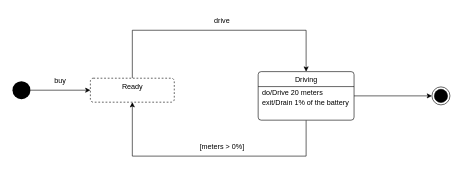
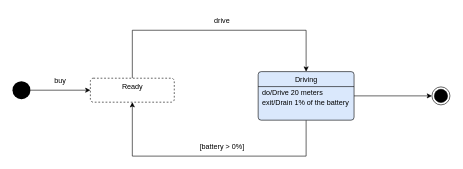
  <mxCell id="0" />
  <mxCell id="1" parent="0" />
  <mxCell id="2" style="edgeStyle=orthogonalEdgeStyle;rounded=0;orthogonalLoop=1;jettySize=auto;html=1;exitX=0.5;exitY=0;exitDx=0;exitDy=0;entryX=0.5;entryY=0;entryDx=0;entryDy=0;" edge="1" parent="1" source="3" target="7"><mxGeometry relative="1" as="geometry"><mxPoint x="430" y="140" as="targetPoint" /><Array as="points"><mxPoint x="220" y="50" /><mxPoint x="510" y="50" /></Array></mxGeometry></mxCell>
  <mxCell id="3" value="Ready" style="html=1;align=center;verticalAlign=top;rounded=1;absoluteArcSize=1;arcSize=10;dashed=1;" vertex="1" parent="1"><mxGeometry x="150" y="130" width="140" height="40" as="geometry" /></mxCell>
  <mxCell id="4" style="edgeStyle=orthogonalEdgeStyle;rounded=0;orthogonalLoop=1;jettySize=auto;html=1;exitX=0.5;exitY=1;exitDx=0;exitDy=0;entryX=0.5;entryY=1;entryDx=0;entryDy=0;" edge="1" parent="1" source="7" target="3"><mxGeometry relative="1" as="geometry"><Array as="points"><mxPoint x="510" y="260" /><mxPoint x="220" y="260" /></Array></mxGeometry></mxCell>
- <mxCell id="5" value="[meters &amp;gt; 0%]" style="text;html=1;strokeColor=none;fillColor=none;align=center;verticalAlign=middle;whiteSpace=wrap;rounded=0;" vertex="1" parent="1"><mxGeometry x="300" y="230" width="140" height="30" as="geometry" /></mxCell>
+ <mxCell id="5" value="[battery &amp;gt; 0%]" style="text;html=1;strokeColor=none;fillColor=none;align=center;verticalAlign=middle;whiteSpace=wrap;rounded=0;" vertex="1" parent="1"><mxGeometry x="300" y="230" width="140" height="30" as="geometry" /></mxCell>
  <mxCell id="6" value="" style="group" vertex="1" connectable="0" parent="1"><mxGeometry x="430" y="119" width="160" height="81" as="geometry" /></mxCell>
- <mxCell id="7" value="Driving" style="html=1;align=center;verticalAlign=top;rounded=1;absoluteArcSize=1;arcSize=10;dashed=0;" vertex="1" parent="6"><mxGeometry width="160" height="81" as="geometry" /></mxCell>
+ <mxCell id="7" value="Driving" style="html=1;align=center;verticalAlign=top;rounded=1;absoluteArcSize=1;arcSize=10;dashed=0;fillColor=#dae8fc;" vertex="1" parent="6"><mxGeometry width="160" height="81" as="geometry" /></mxCell>
  <mxCell id="8" value="" style="endArrow=none;html=1;rounded=0;" edge="1" parent="6"><mxGeometry width="50" height="50" relative="1" as="geometry"><mxPoint y="24.98" as="sourcePoint" /><mxPoint x="160" y="24.98" as="targetPoint" /></mxGeometry></mxCell>
  <mxCell id="9" value="do/Drive 20 meters" style="text;html=1;strokeColor=none;fillColor=none;align=left;verticalAlign=middle;whiteSpace=wrap;rounded=0;spacingLeft=5;" vertex="1" parent="6"><mxGeometry y="28.005" width="160" height="16.65" as="geometry" /></mxCell>
  <mxCell id="10" value="exit/Drain 1% of the battery" style="text;html=1;strokeColor=none;fillColor=none;align=left;verticalAlign=middle;whiteSpace=wrap;rounded=0;spacingLeft=5;" vertex="1" parent="6"><mxGeometry y="44.655" width="160" height="16.65" as="geometry" /></mxCell>
  <mxCell id="11" style="edgeStyle=orthogonalEdgeStyle;rounded=0;orthogonalLoop=1;jettySize=auto;html=1;exitX=1;exitY=0.75;exitDx=0;exitDy=0;entryX=0;entryY=0.5;entryDx=0;entryDy=0;" edge="1" parent="1" source="9" target="12"><mxGeometry relative="1" as="geometry"><mxPoint x="650" y="159.286" as="targetPoint" /></mxGeometry></mxCell>
  <mxCell id="12" value="" style="ellipse;html=1;shape=endState;fillColor=#000000;strokeColor=#000000;" vertex="1" parent="1"><mxGeometry x="720" y="144.5" width="30" height="30" as="geometry" /></mxCell>
  <mxCell id="13" value="drive" style="text;html=1;strokeColor=none;fillColor=none;align=center;verticalAlign=middle;whiteSpace=wrap;rounded=0;" vertex="1" parent="1"><mxGeometry x="340" y="20" width="60" height="30" as="geometry" /></mxCell>
  <mxCell id="14" style="edgeStyle=orthogonalEdgeStyle;rounded=0;orthogonalLoop=1;jettySize=auto;html=1;exitX=1;exitY=0.5;exitDx=0;exitDy=0;entryX=0;entryY=0.5;entryDx=0;entryDy=0;" edge="1" parent="1" source="15" target="3"><mxGeometry relative="1" as="geometry" /></mxCell>
  <mxCell id="15" value="" style="ellipse;fillColor=#000000;strokeColor=none;" vertex="1" parent="1"><mxGeometry x="20" y="135" width="30" height="30" as="geometry" /></mxCell>
  <mxCell id="16" value="buy" style="text;html=1;strokeColor=none;fillColor=none;align=center;verticalAlign=middle;whiteSpace=wrap;rounded=0;" vertex="1" parent="1"><mxGeometry x="70" y="119" width="60" height="30" as="geometry" /></mxCell>
